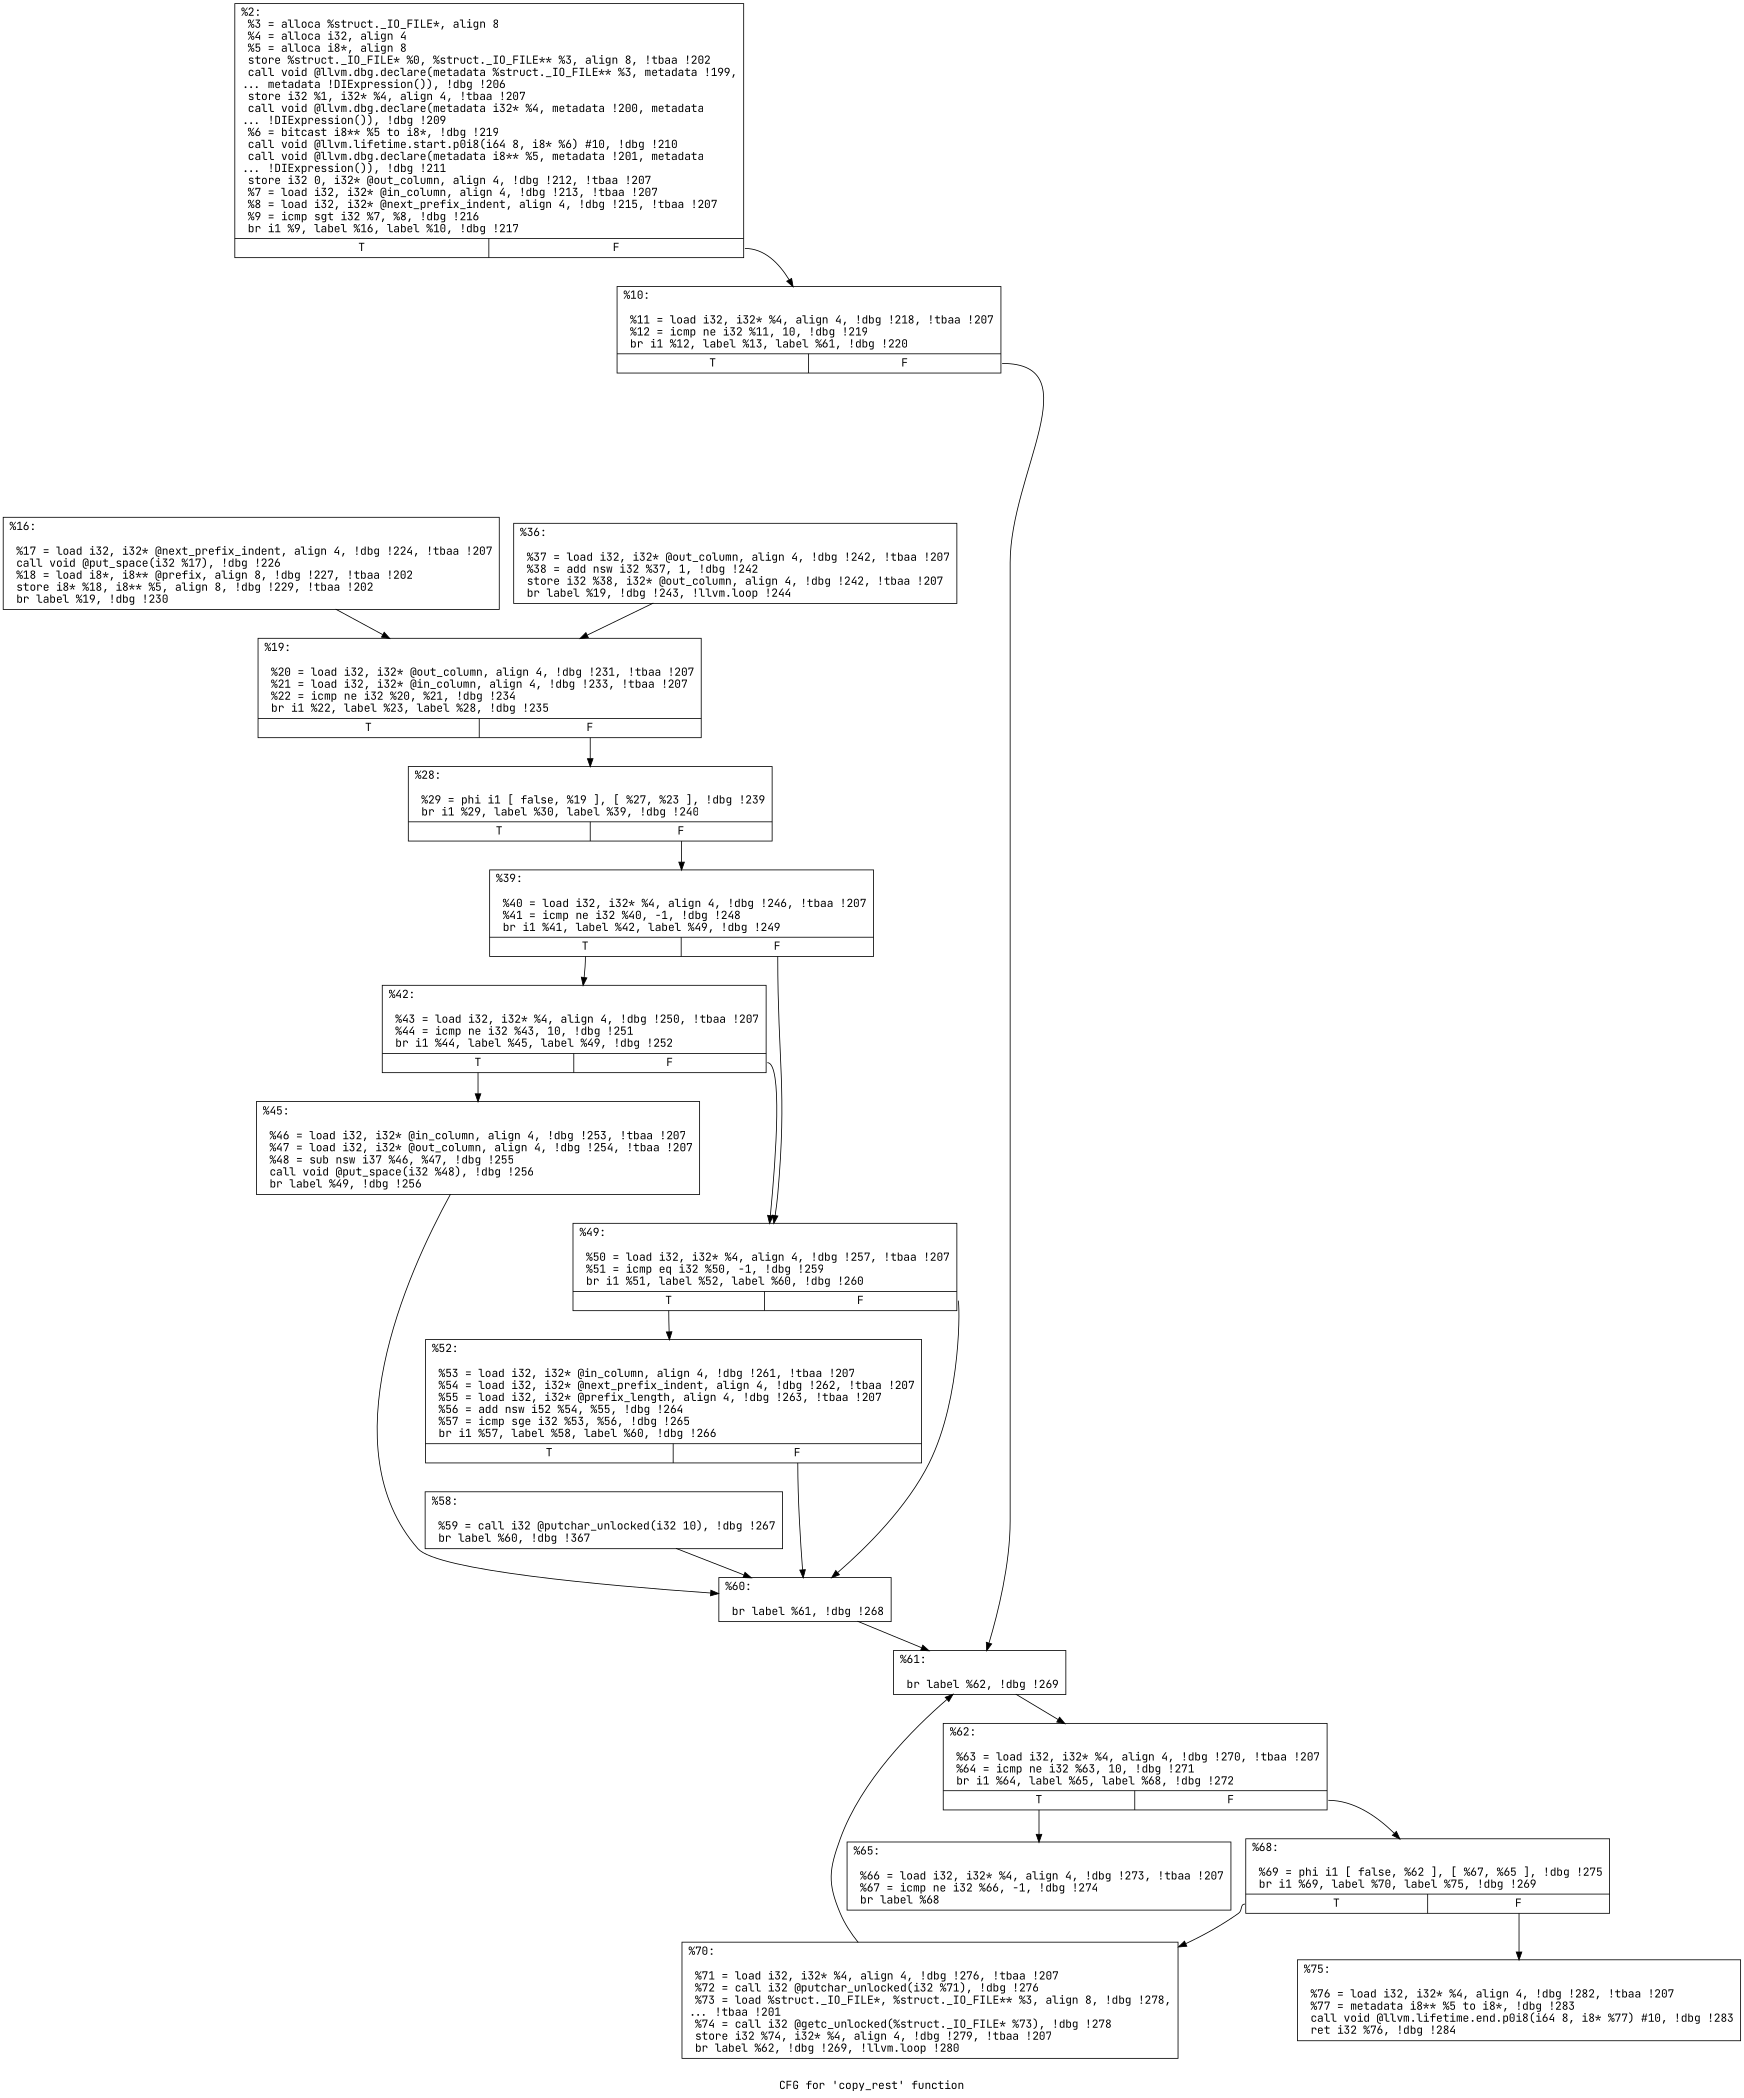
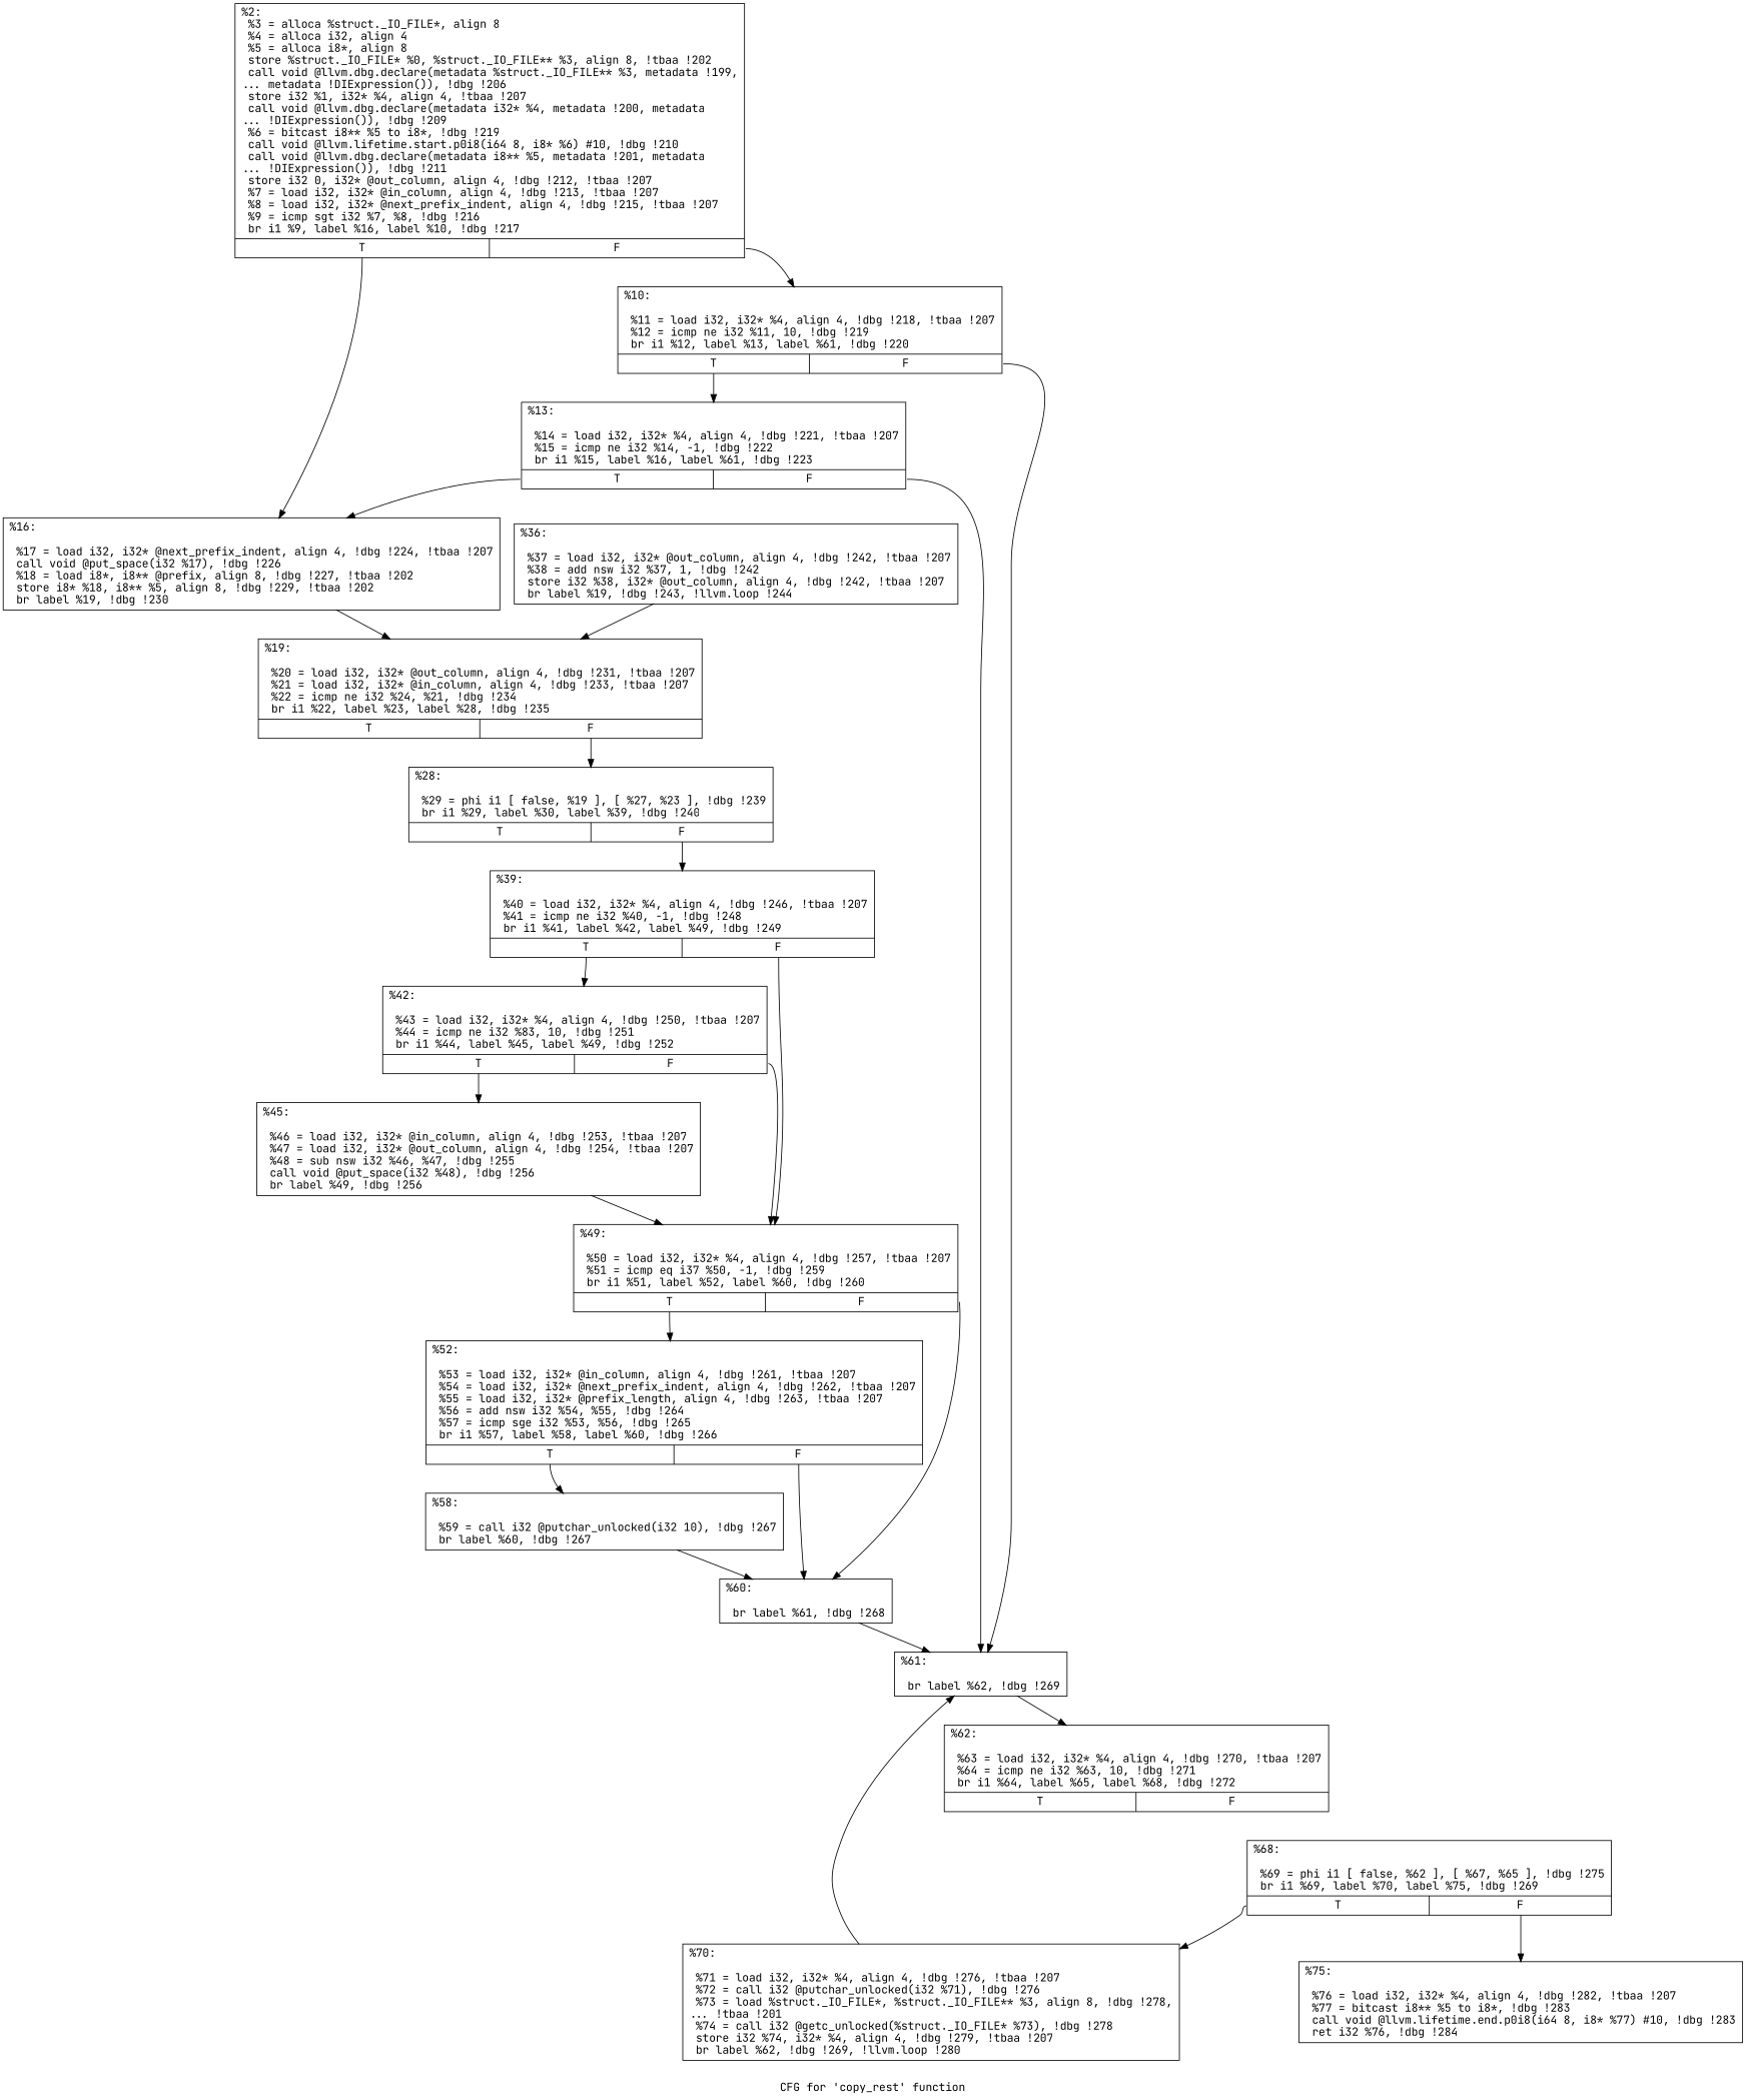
  digraph {
    fontname="JetBrains Mono"
    label="CFG for 'copy_rest' function"
    node [fontname="JetBrains Mono" shape=record]
    edge [fontname="JetBrains Mono" tailport=s0]
    n1 [label="{%2:\l  %3 = alloca %struct._IO_FILE*, align 8\l  %4 = alloca i32, align 4\l  %5 = alloca i8*, align 8\l  store %struct._IO_FILE* %0, %struct._IO_FILE** %3, align 8, !tbaa !202\l  call void @llvm.dbg.declare(metadata %struct._IO_FILE** %3, metadata !199,\l... metadata !DIExpression()), !dbg !206\l  store i32 %1, i32* %4, align 4, !tbaa !207\l  call void @llvm.dbg.declare(metadata i32* %4, metadata !200, metadata\l... !DIExpression()), !dbg !209\l  %6 = bitcast i8** %5 to i8*, !dbg !219\l  call void @llvm.lifetime.start.p0i8(i64 8, i8* %6) #10, !dbg !210\l  call void @llvm.dbg.declare(metadata i8** %5, metadata !201, metadata\l... !DIExpression()), !dbg !211\l  store i32 0, i32* @out_column, align 4, !dbg !212, !tbaa !207\l  %7 = load i32, i32* @in_column, align 4, !dbg !213, !tbaa !207\l  %8 = load i32, i32* @next_prefix_indent, align 4, !dbg !215, !tbaa !207\l  %9 = icmp sgt i32 %7, %8, !dbg !216\l  br i1 %9, label %16, label %10, !dbg !217\l|{<s0>T|<s1>F}}"]
    n2 [label="{%16:\l\l  %17 = load i32, i32* @next_prefix_indent, align 4, !dbg !224, !tbaa !207\l  call void @put_space(i32 %17), !dbg !226\l  %18 = load i8*, i8** @prefix, align 8, !dbg !227, !tbaa !202\l  store i8* %18, i8** %5, align 8, !dbg !229, !tbaa !202\l  br label %19, !dbg !230\l}"]
    n3 [label="{%10:\l\l  %11 = load i32, i32* %4, align 4, !dbg !218, !tbaa !207\l  %12 = icmp ne i32 %11, 10, !dbg !219\l  br i1 %12, label %13, label %61, !dbg !220\l|{<s0>T|<s1>F}}"]
-   n4 [label="{%19:\l\l  %20 = load i32, i32* @out_column, align 4, !dbg !231, !tbaa !207\l  %21 = load i32, i32* @in_column, align 4, !dbg !233, !tbaa !207\l  %22 = icmp ne i32 %20, %21, !dbg !234\l  br i1 %22, label %23, label %28, !dbg !235\l|{<s0>T|<s1>F}}"]
+   n4 [label="{%19:\l\l  %20 = load i32, i32* @out_column, align 4, !dbg !231, !tbaa !207\l  %21 = load i32, i32* @in_column, align 4, !dbg !233, !tbaa !207\l  %22 = icmp ne i32 %24, %21, !dbg !234\l  br i1 %22, label %23, label %28, !dbg !235\l|{<s0>T|<s1>F}}"]
+   n5 [label="{%13:\l\l  %14 = load i32, i32* %4, align 4, !dbg !221, !tbaa !207\l  %15 = icmp ne i32 %14, -1, !dbg !222\l  br i1 %15, label %16, label %61, !dbg !223\l|{<s0>T|<s1>F}}"]
    n6 [label="{%61:\l\l  br label %62, !dbg !269\l}"]
    n7 [label="{%28:\l\l  %29 = phi i1 [ false, %19 ], [ %27, %23 ], !dbg !239\l  br i1 %29, label %30, label %39, !dbg !240\l|{<s0>T|<s1>F}}"]
    n8 [label="{%62:\l\l  %63 = load i32, i32* %4, align 4, !dbg !270, !tbaa !207\l  %64 = icmp ne i32 %63, 10, !dbg !271\l  br i1 %64, label %65, label %68, !dbg !272\l|{<s0>T|<s1>F}}"]
-   n9 [label="{%65:\l\l  %66 = load i32, i32* %4, align 4, !dbg !273, !tbaa !207\l  %67 = icmp ne i32 %66, -1, !dbg !274\l  br label %68\l}"]
    n10 [label="{%68:\l\l  %69 = phi i1 [ false, %62 ], [ %67, %65 ], !dbg !275\l  br i1 %69, label %70, label %75, !dbg !269\l|{<s0>T|<s1>F}}"]
    n11 [label="{%39:\l\l  %40 = load i32, i32* %4, align 4, !dbg !246, !tbaa !207\l  %41 = icmp ne i32 %40, -1, !dbg !248\l  br i1 %41, label %42, label %49, !dbg !249\l|{<s0>T|<s1>F}}"]
-   n12 [label="{%42:\l\l  %43 = load i32, i32* %4, align 4, !dbg !250, !tbaa !207\l  %44 = icmp ne i32 %43, 10, !dbg !251\l  br i1 %44, label %45, label %49, !dbg !252\l|{<s0>T|<s1>F}}"]
-   n13 [label="{%49:\l\l  %50 = load i32, i32* %4, align 4, !dbg !257, !tbaa !207\l  %51 = icmp eq i32 %50, -1, !dbg !259\l  br i1 %51, label %52, label %60, !dbg !260\l|{<s0>T|<s1>F}}"]
+   n12 [label="{%42:\l\l  %43 = load i32, i32* %4, align 4, !dbg !250, !tbaa !207\l  %44 = icmp ne i32 %83, 10, !dbg !251\l  br i1 %44, label %45, label %49, !dbg !252\l|{<s0>T|<s1>F}}"]
+   n13 [label="{%49:\l\l  %50 = load i32, i32* %4, align 4, !dbg !257, !tbaa !207\l  %51 = icmp eq i37 %50, -1, !dbg !259\l  br i1 %51, label %52, label %60, !dbg !260\l|{<s0>T|<s1>F}}"]
    n14 [label="{%36:\l\l  %37 = load i32, i32* @out_column, align 4, !dbg !242, !tbaa !207\l  %38 = add nsw i32 %37, 1, !dbg !242\l  store i32 %38, i32* @out_column, align 4, !dbg !242, !tbaa !207\l  br label %19, !dbg !243, !llvm.loop !244\l}"]
-   n15 [label="{%45:\l\l  %46 = load i32, i32* @in_column, align 4, !dbg !253, !tbaa !207\l  %47 = load i32, i32* @out_column, align 4, !dbg !254, !tbaa !207\l  %48 = sub nsw i37 %46, %47, !dbg !255\l  call void @put_space(i32 %48), !dbg !256\l  br label %49, !dbg !256\l}"]
-   n16 [label="{%52:\l\l  %53 = load i32, i32* @in_column, align 4, !dbg !261, !tbaa !207\l  %54 = load i32, i32* @next_prefix_indent, align 4, !dbg !262, !tbaa !207\l  %55 = load i32, i32* @prefix_length, align 4, !dbg !263, !tbaa !207\l  %56 = add nsw i52 %54, %55, !dbg !264\l  %57 = icmp sge i32 %53, %56, !dbg !265\l  br i1 %57, label %58, label %60, !dbg !266\l|{<s0>T|<s1>F}}"]
+   n15 [label="{%45:\l\l  %46 = load i32, i32* @in_column, align 4, !dbg !253, !tbaa !207\l  %47 = load i32, i32* @out_column, align 4, !dbg !254, !tbaa !207\l  %48 = sub nsw i32 %46, %47, !dbg !255\l  call void @put_space(i32 %48), !dbg !256\l  br label %49, !dbg !256\l}"]
+   n16 [label="{%52:\l\l  %53 = load i32, i32* @in_column, align 4, !dbg !261, !tbaa !207\l  %54 = load i32, i32* @next_prefix_indent, align 4, !dbg !262, !tbaa !207\l  %55 = load i32, i32* @prefix_length, align 4, !dbg !263, !tbaa !207\l  %56 = add nsw i32 %54, %55, !dbg !264\l  %57 = icmp sge i32 %53, %56, !dbg !265\l  br i1 %57, label %58, label %60, !dbg !266\l|{<s0>T|<s1>F}}"]
    n17 [label="{%60:\l\l  br label %61, !dbg !268\l}"]
-   n18 [label="{%58:\l\l  %59 = call i32 @putchar_unlocked(i32 10), !dbg !267\l  br label %60, !dbg !367\l}"]
+   n18 [label="{%58:\l\l  %59 = call i32 @putchar_unlocked(i32 10), !dbg !267\l  br label %60, !dbg !267\l}"]
    n19 [label="{%70:\l\l  %71 = load i32, i32* %4, align 4, !dbg !276, !tbaa !207\l  %72 = call i32 @putchar_unlocked(i32 %71), !dbg !276\l  %73 = load %struct._IO_FILE*, %struct._IO_FILE** %3, align 8, !dbg !278,\l... !tbaa !201\l  %74 = call i32 @getc_unlocked(%struct._IO_FILE* %73), !dbg !278\l  store i32 %74, i32* %4, align 4, !dbg !279, !tbaa !207\l  br label %62, !dbg !269, !llvm.loop !280\l}"]
-   n20 [label="{%75:\l\l  %76 = load i32, i32* %4, align 4, !dbg !282, !tbaa !207\l  %77 = metadata i8** %5 to i8*, !dbg !283\l  call void @llvm.lifetime.end.p0i8(i64 8, i8* %77) #10, !dbg !283\l  ret i32 %76, !dbg !284\l}"]
+   n20 [label="{%75:\l\l  %76 = load i32, i32* %4, align 4, !dbg !282, !tbaa !207\l  %77 = bitcast i8** %5 to i8*, !dbg !283\l  call void @llvm.lifetime.end.p0i8(i64 8, i8* %77) #10, !dbg !283\l  ret i32 %76, !dbg !284\l}"]
+   n1 -> n2
    n1 -> n3 [tailport=s1]
    n2 -> n4
+   n3 -> n5
    n3 -> n6 [tailport=s1]
    n4 -> n7 [tailport=s1]
+   n5 -> n2
+   n5 -> n6 [tailport=s1]
    n6 -> n8
    n7 -> n11 [tailport=s1]
-   n8 -> n9
-   n8 -> n10 [tailport=s1]
    n10 -> n19
    n10 -> n20 [tailport=s1]
    n11 -> n12
    n11 -> n13 [tailport=s1]
    n12 -> n13 [tailport=s1]
    n12 -> n15
    n13 -> n16
    n13 -> n17 [tailport=s1]
    n14 -> n4
-   n15 -> n17
+   n15 -> n13
    n16 -> n17 [tailport=s1]
+   n16 -> n18
    n17 -> n6
    n18 -> n17
    n19 -> n6
  }
